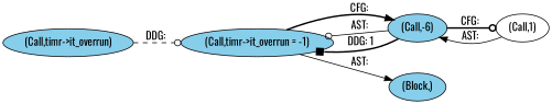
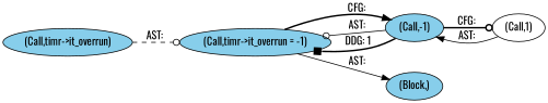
  digraph {
    fontname=Oswald
    rankdir=LR
    node [fillcolor=skyblue fontname=Oswald style=filled]
    edge [arrowhead=normal fontname=Oswald style=bold]
    n1 [label="(Call,timr->it_overrun = -1)"]
-   n2 [label="(Call,-6)"]
+   n2 [label="(Call,-1)"]
    n3 [label="(Block,)"]
    n4 [fillcolor=white label="(Call,1)"]
    n5 [label="(Call,timr->it_overrun)"]
    n1 -> n2 [label="CFG: "]
    n1 -> n3 [label="AST: " style=solid]
    n2 -> n1 [arrowhead=odot label="AST: " style=solid]
    n2 -> n1 [arrowhead=box label="DDG: 1"]
    n2 -> n4 [arrowhead=odot label="CFG: "]
    n4 -> n2 [label="AST: " style=solid]
-   n5 -> n1 [arrowhead=odot label="DDG: " style=dashed]
+   n5 -> n1 [arrowhead=odot label="AST: " style=dashed]
  }
